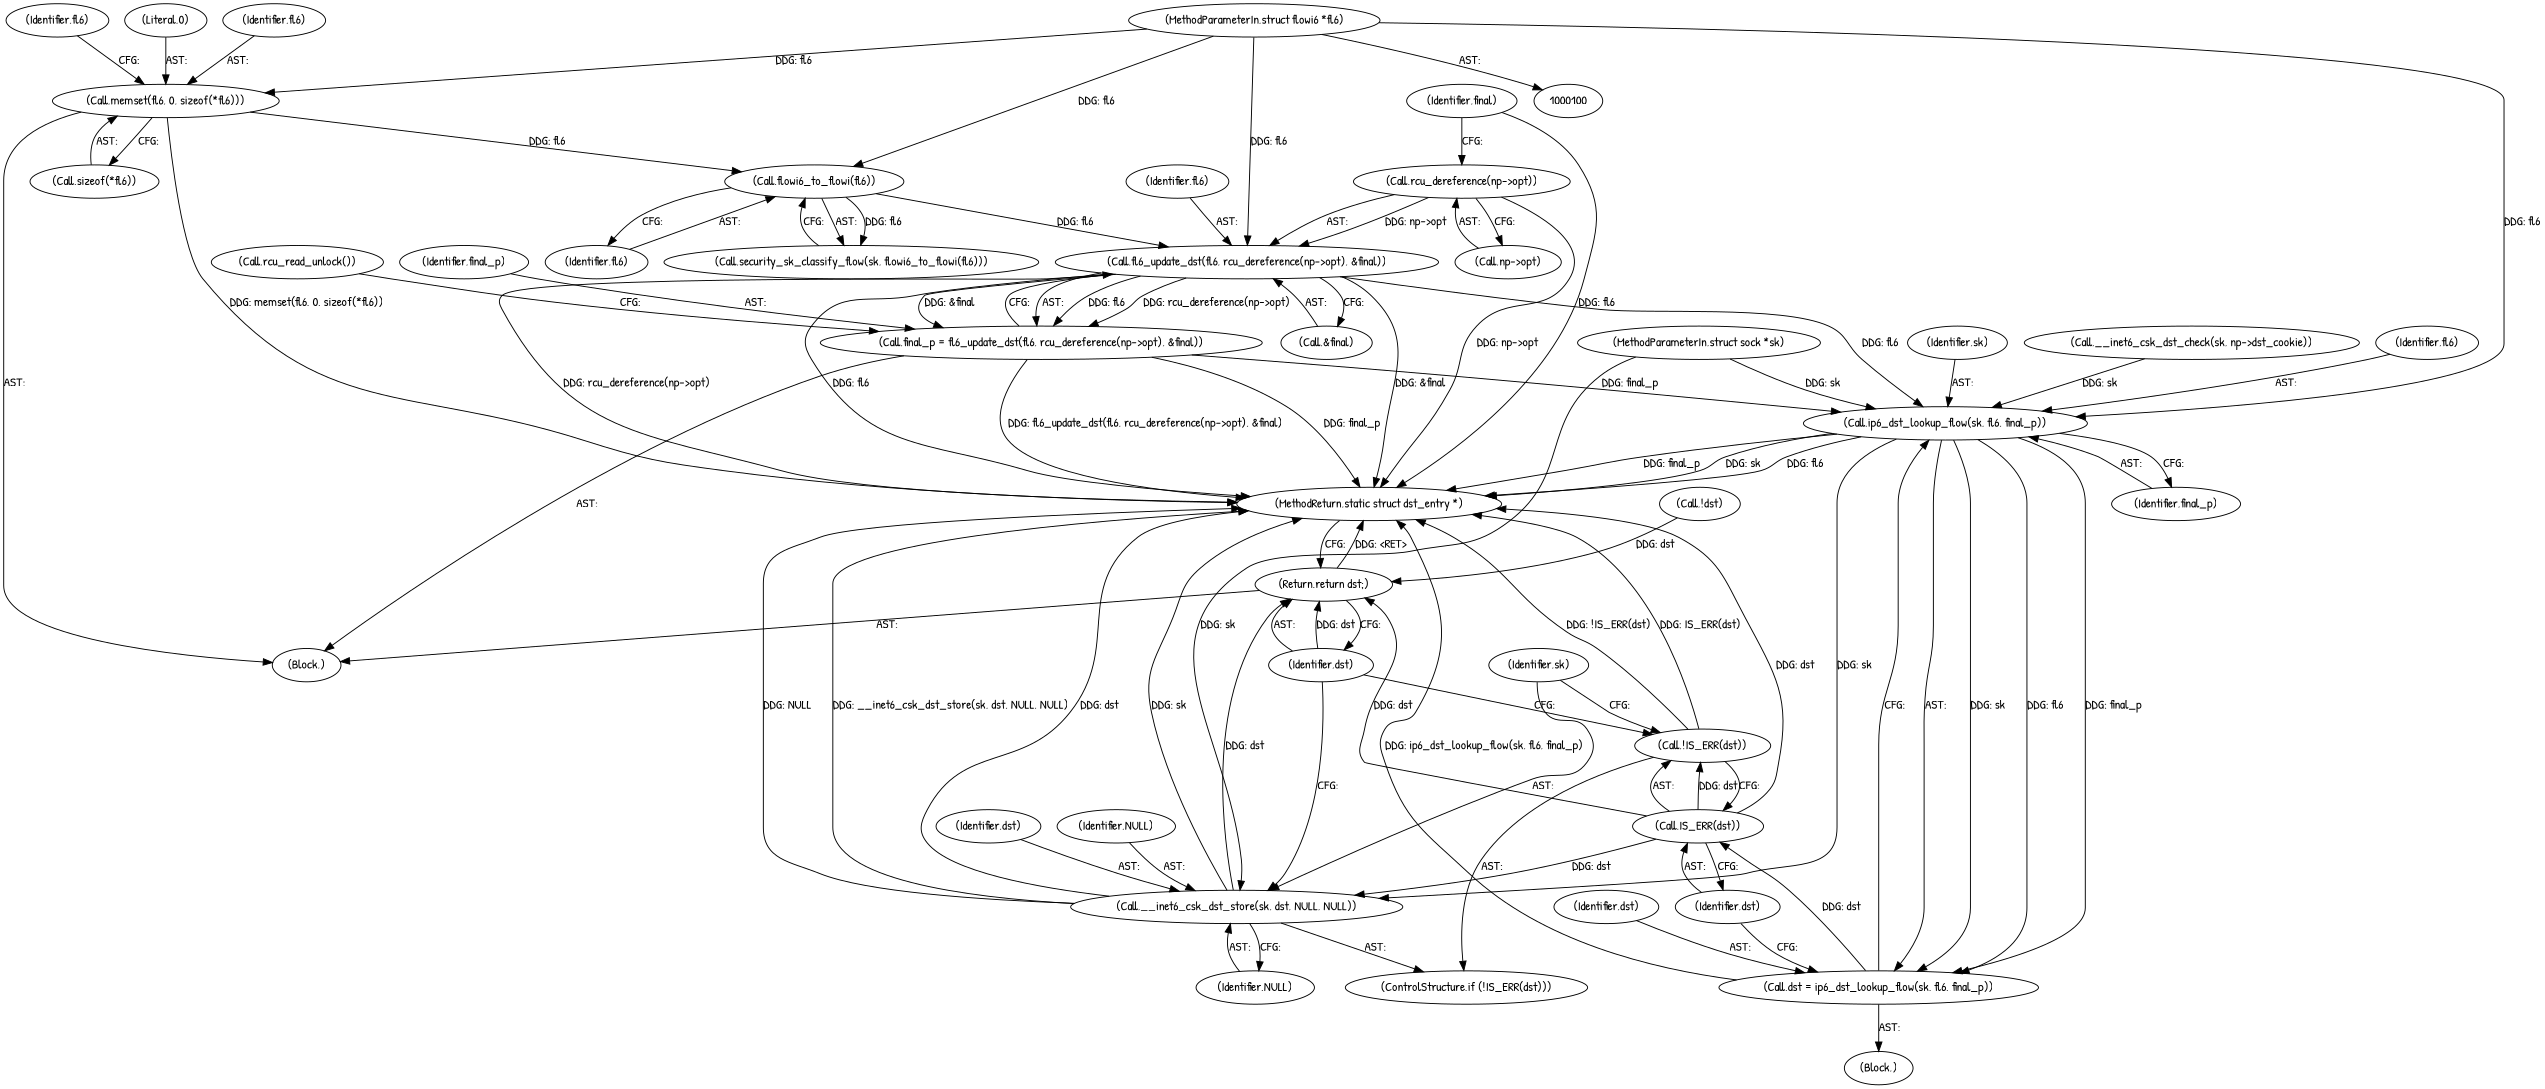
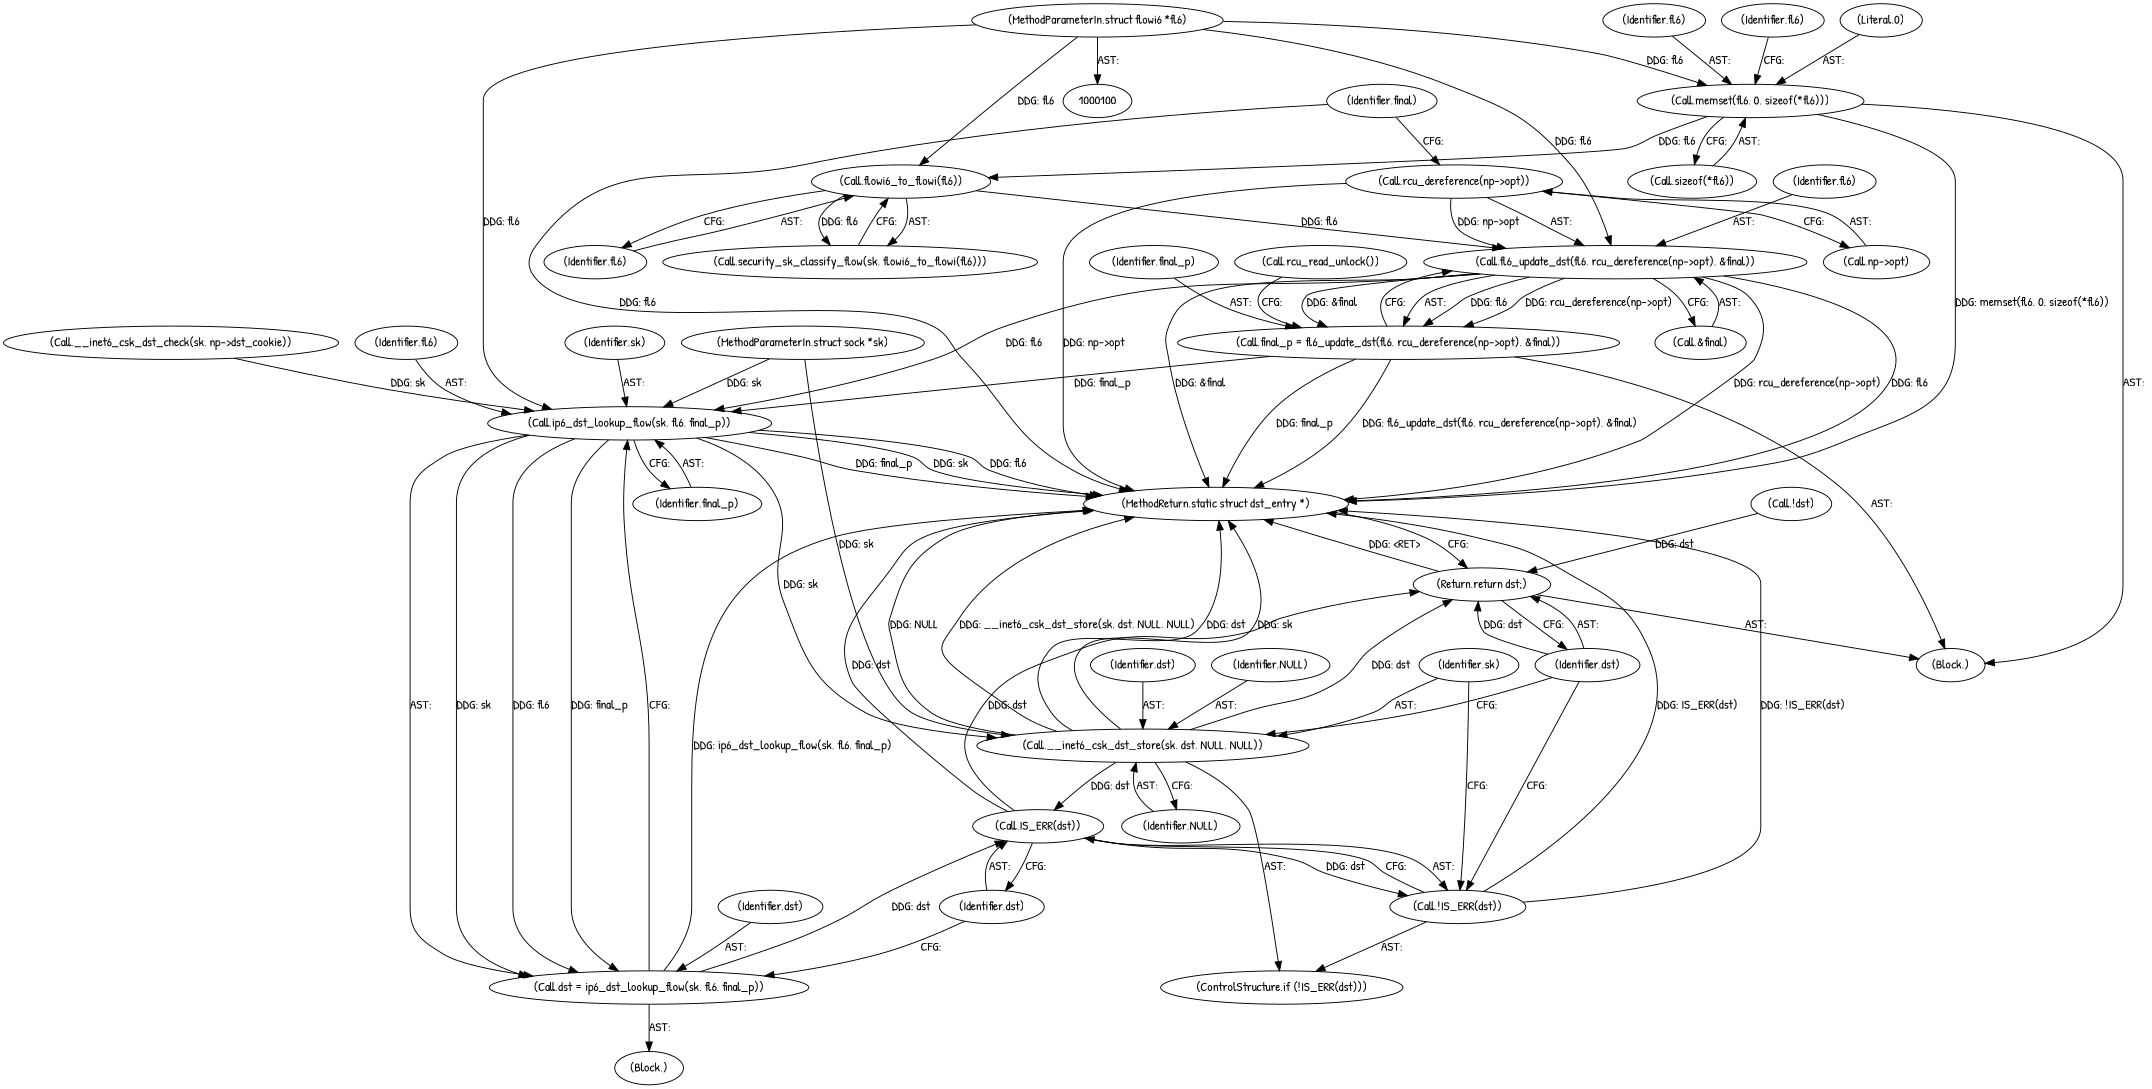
  digraph {
    fontname="Patrick Hand"
    node [fontname="Patrick Hand"]
    edge [fontname="Patrick Hand"]
    n1 [label="(Call,fl6_update_dst(fl6, rcu_dereference(np->opt), &final))"]
    n2 [label="(Call,final_p = fl6_update_dst(fl6, rcu_dereference(np->opt), &final))"]
    n3 [label="(Call,ip6_dst_lookup_flow(sk, fl6, final_p))"]
    n4 [label="(Call,&final)"]
    n5 [label="(MethodReturn,static struct dst_entry *)"]
    n6 [label="(Block,)"]
    n7 [label="(Call,dst = ip6_dst_lookup_flow(sk, fl6, final_p))"]
    n8 [label="(Call,__inet6_csk_dst_store(sk, dst, NULL, NULL))"]
    n9 [label="(Identifier,final_p)"]
    n10 [label="(Return,return dst;)"]
    n11 [label="(Call,flowi6_to_flowi(fl6))"]
    n12 [label="(Identifier,fl6)"]
    n13 [label="(Call,security_sk_classify_flow(sk, flowi6_to_flowi(fl6)))"]
    n14 [label="(Call,memset(fl6, 0, sizeof(*fl6)))"]
    n15 [label="(Call,sizeof(*fl6))"]
    n16 [label="(MethodParameterIn,struct flowi6 *fl6)"]
    1000100
    n18 [label="(Call,rcu_dereference(np->opt))"]
    n19 [label="(Call,np->opt)"]
    n20 [label="(Call,IS_ERR(dst))"]
    n21 [label="(Block,)"]
    n22 [label="(ControlStructure,if (!IS_ERR(dst)))"]
    n23 [label="(Identifier,NULL)"]
    n24 [label="(Call,!IS_ERR(dst))"]
    n25 [label="(Identifier,dst)"]
    n26 [label="(Identifier,dst)"]
    n27 [label="(Identifier,fl6)"]
    n28 [label="(Identifier,final)"]
    n29 [label="(Call,rcu_read_unlock())"]
    n30 [label="(Identifier,dst)"]
    n31 [label="(Identifier,final_p)"]
    n32 [label="(Identifier,fl6)"]
    n33 [label="(Identifier,sk)"]
    n34 [label="(Identifier,sk)"]
    n35 [label="(Call,!dst)"]
    n36 [label="(Call,__inet6_csk_dst_check(sk, np->dst_cookie))"]
    n37 [label="(Identifier,dst)"]
    n38 [label="(Identifier,fl6)"]
    n39 [label="(Identifier,NULL)"]
    n40 [label="(Literal,0)"]
    n41 [label="(MethodParameterIn,struct sock *sk)"]
    n42 [label="(Identifier,fl6)"]
    n1 -> n2 [label="AST: "]
    n1 -> n2 [label="DDG: fl6"]
    n1 -> n2 [label="DDG: rcu_dereference(np->opt)"]
    n1 -> n2 [label="DDG: &final"]
    n1 -> n3 [label="DDG: fl6"]
    n1 -> n4 [label="CFG: "]
    n1 -> n5 [label="DDG: &final"]
    n1 -> n5 [label="DDG: rcu_dereference(np->opt)"]
    n1 -> n5 [label="DDG: fl6"]
    n2 -> n1 [label="CFG: "]
    n2 -> n3 [label="DDG: final_p"]
    n2 -> n5 [label="DDG: final_p"]
    n2 -> n5 [label="DDG: fl6_update_dst(fl6, rcu_dereference(np->opt), &final)"]
    n2 -> n6 [label="AST: "]
    n3 -> n5 [label="DDG: final_p"]
    n3 -> n5 [label="DDG: sk"]
    n3 -> n5 [label="DDG: fl6"]
    n3 -> n7 [label="AST: "]
    n3 -> n7 [label="DDG: sk"]
    n3 -> n7 [label="DDG: fl6"]
    n3 -> n7 [label="DDG: final_p"]
    n3 -> n8 [label="DDG: sk"]
    n3 -> n9 [label="CFG: "]
    n4 -> n1 [label="AST: "]
    n5 -> n10 [label="CFG: "]
    n7 -> n3 [label="CFG: "]
    n7 -> n5 [label="DDG: ip6_dst_lookup_flow(sk, fl6, final_p)"]
    n7 -> n20 [label="DDG: dst"]
    n7 -> n21 [label="AST: "]
    n8 -> n5 [label="DDG: NULL"]
    n8 -> n5 [label="DDG: __inet6_csk_dst_store(sk, dst, NULL, NULL)"]
    n8 -> n5 [label="DDG: dst"]
    n8 -> n5 [label="DDG: sk"]
    n8 -> n10 [label="DDG: dst"]
    n8 -> n22 [label="AST: "]
    n8 -> n23 [label="CFG: "]
    n9 -> n3 [label="AST: "]
    n10 -> n5 [label="DDG: <RET>"]
    n10 -> n6 [label="AST: "]
    n10 -> n26 [label="CFG: "]
    n11 -> n1 [label="DDG: fl6"]
    n11 -> n12 [label="CFG: "]
    n11 -> n13 [label="AST: "]
    n11 -> n13 [label="DDG: fl6"]
    n12 -> n11 [label="AST: "]
    n13 -> n11 [label="CFG: "]
    n14 -> n5 [label="DDG: memset(fl6, 0, sizeof(*fl6))"]
    n14 -> n6 [label="AST: "]
    n14 -> n11 [label="DDG: fl6"]
    n14 -> n15 [label="CFG: "]
    n15 -> n14 [label="AST: "]
    n16 -> n1 [label="DDG: fl6"]
    n16 -> n3 [label="DDG: fl6"]
    n16 -> n11 [label="DDG: fl6"]
    n16 -> n14 [label="DDG: fl6"]
    n16 -> 1000100 [label="AST: "]
    n18 -> n1 [label="AST: "]
    n18 -> n1 [label="DDG: np->opt"]
    n18 -> n5 [label="DDG: np->opt"]
    n18 -> n19 [label="CFG: "]
    n19 -> n18 [label="AST: "]
    n20 -> n5 [label="DDG: dst"]
-   n20 -> n8 [label="DDG: dst"]
+   n8 -> n20 [label="DDG: dst"]
    n20 -> n10 [label="DDG: dst"]
    n20 -> n24 [label="AST: "]
    n20 -> n24 [label="DDG: dst"]
    n20 -> n25 [label="CFG: "]
    n23 -> n8 [label="AST: "]
    n24 -> n5 [label="DDG: IS_ERR(dst)"]
    n24 -> n5 [label="DDG: !IS_ERR(dst)"]
    n24 -> n20 [label="CFG: "]
    n24 -> n22 [label="AST: "]
    n25 -> n7 [label="CFG: "]
    n25 -> n20 [label="AST: "]
    n26 -> n8 [label="CFG: "]
    n26 -> n10 [label="AST: "]
    n26 -> n10 [label="DDG: dst"]
    n26 -> n24 [label="CFG: "]
    n27 -> n1 [label="AST: "]
    n28 -> n5 [label="DDG: fl6"]
    n28 -> n18 [label="CFG: "]
    n29 -> n2 [label="CFG: "]
    n30 -> n7 [label="AST: "]
    n31 -> n2 [label="AST: "]
    n32 -> n14 [label="AST: "]
    n33 -> n8 [label="AST: "]
    n33 -> n24 [label="CFG: "]
    n34 -> n3 [label="AST: "]
    n35 -> n10 [label="DDG: dst"]
    n36 -> n3 [label="DDG: sk"]
    n37 -> n8 [label="AST: "]
    n38 -> n14 [label="CFG: "]
    n39 -> n8 [label="AST: "]
    n40 -> n14 [label="AST: "]
    n41 -> n3 [label="DDG: sk"]
    n41 -> n8 [label="DDG: sk"]
    n42 -> n3 [label="AST: "]
  }
